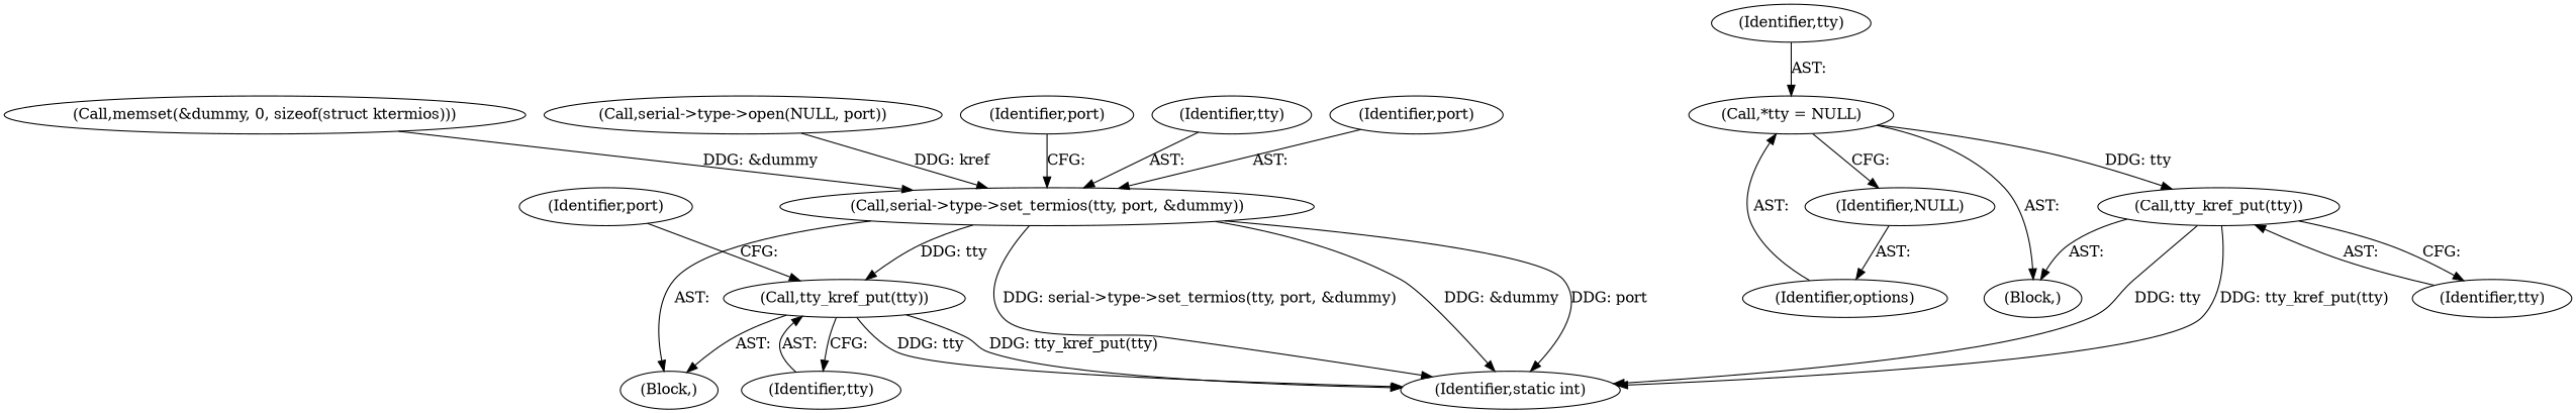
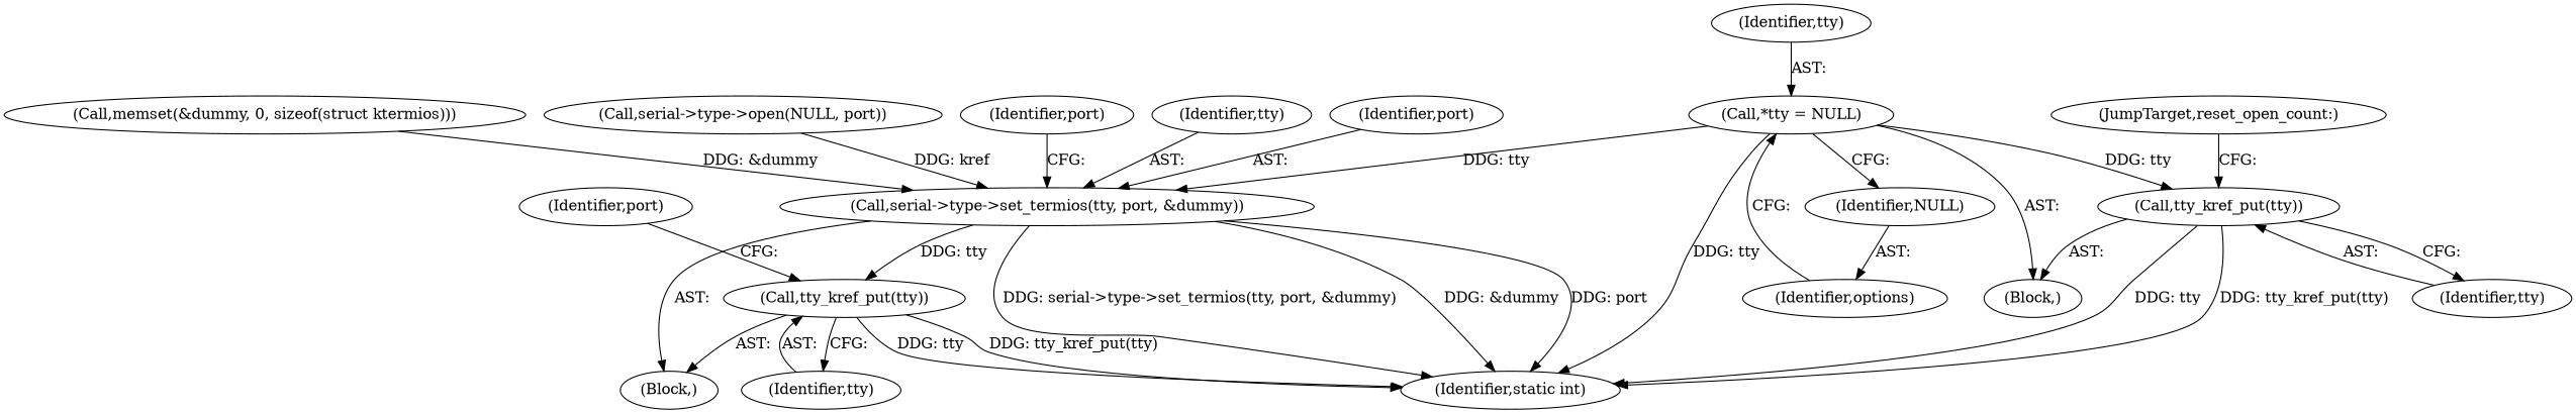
  digraph {
    n1 [label="(Call,*tty = NULL)"]
    n2 [label="(Call,serial->type->set_termios(tty, port, &dummy))"]
    n3 [label="(Call,tty_kref_put(tty))"]
    n4 [label="(Identifier,static int)"]
    n5 [label="(Block,)"]
    n6 [label="(Identifier,NULL)"]
    n7 [label="(Call,tty_kref_put(tty))"]
    n8 [label="(Block,)"]
    n9 [label="(Identifier,tty)"]
    n10 [label="(Identifier,options)"]
    n11 [label="(Identifier,tty)"]
    n12 [label="(Identifier,port)"]
    n13 [label="(Call,memset(&dummy, 0, sizeof(struct ktermios)))"]
+   n14 [label="(JumpTarget,reset_open_count:)"]
    n15 [label="(Call,serial->type->open(NULL, port))"]
    n16 [label="(Identifier,tty)"]
    n17 [label="(Identifier,port)"]
    n18 [label="(Identifier,tty)"]
    n19 [label="(Identifier,port)"]
+   n1 -> n2 [label="DDG: tty"]
    n1 -> n3 [label="DDG: tty"]
+   n1 -> n4 [label="DDG: tty"]
    n1 -> n5 [label="AST: "]
    n1 -> n6 [label="CFG: "]
    n2 -> n4 [label="DDG: &dummy"]
    n2 -> n4 [label="DDG: port"]
    n2 -> n4 [label="DDG: serial->type->set_termios(tty, port, &dummy)"]
    n2 -> n7 [label="DDG: tty"]
    n2 -> n8 [label="AST: "]
    n3 -> n4 [label="DDG: tty"]
    n3 -> n4 [label="DDG: tty_kref_put(tty)"]
    n3 -> n5 [label="AST: "]
    n3 -> n9 [label="CFG: "]
    n6 -> n10 [label="AST: "]
    n7 -> n4 [label="DDG: tty"]
    n7 -> n4 [label="DDG: tty_kref_put(tty)"]
    n7 -> n8 [label="AST: "]
    n7 -> n11 [label="CFG: "]
    n9 -> n3 [label="AST: "]
-   n10 -> n1 [label="AST: "]
+   n10 -> n1 [label="CFG: "]
    n11 -> n7 [label="AST: "]
    n12 -> n7 [label="CFG: "]
    n13 -> n2 [label="DDG: &dummy"]
+   n14 -> n3 [label="CFG: "]
    n15 -> n2 [label="DDG: kref"]
    n16 -> n1 [label="AST: "]
    n17 -> n2 [label="CFG: "]
    n18 -> n2 [label="AST: "]
    n19 -> n2 [label="AST: "]
  }
